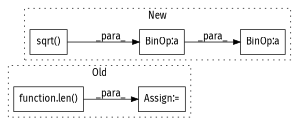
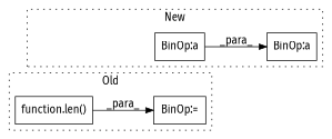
  digraph {
    fontname="Fira Sans"
    rankdir=LR
    node [a=75 fontname="Fira Sans" l=3 s=2235 shape=box]
    edge [fontname="Fira Sans"]
    n1 [l="4,1" label="function.len()" s="5362,5388"]
-   n2 [a=68 label="Assign:=" s=5418]
-   n3 [l=16 label="sqrt()" s=2238]
+   n2 [a=68 label="BinOp:=" s=5418]
    n4 [a=82 label="BinOp:a"]
    n5 [a=82 l=22 label="BinOp:a"]
    subgraph cluster_1 {
      label=Old
      style=dotted
      n1
      n2
    }
    subgraph cluster_2 {
      label=New
      style=dotted
-     n3
      n4
      n5
    }
    n1 -> n2 [label=_para_]
-   n3 -> n4 [label=_para_]
    n4 -> n5 [label=_para_]
  }
